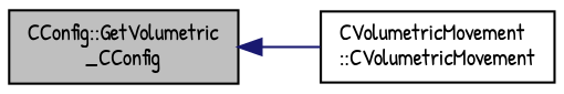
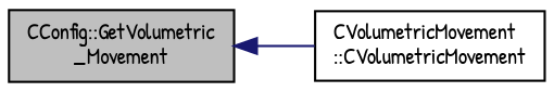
  digraph {
    rankdir=LR
    fontname="Patrick Hand"
    node [color=black fontname="Patrick Hand" fontsize=10 shape=record style=filled]
-   n1 [fillcolor=grey75 fontcolor=black height=0.2 label="CConfig::GetVolumetric\l_CConfig" width=0.4]
+   n1 [fillcolor=grey75 fontcolor=black height=0.2 label="CConfig::GetVolumetric\l_Movement" width=0.4]
    n2 [fillcolor=white height=0.2 label="CVolumetricMovement\l::CVolumetricMovement" width=0.4]
    n1 -> n2 [color=midnightblue dir=back fontname="Patrick Hand" fontsize=10 labelfontname=Helvetica labelfontsize=10 style=solid]
  }
